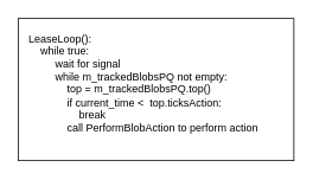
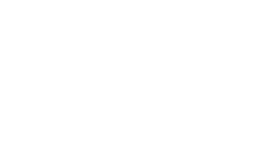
  <mxCell id="0" />
  <mxCell id="1" parent="0" />
- <mxCell id="2" value="&amp;nbsp; &amp;nbsp;LeaseLoop():&amp;nbsp;&lt;br&gt;&amp;nbsp; &amp;nbsp; &amp;nbsp; &amp;nbsp;while true:&amp;nbsp;&lt;br&gt;&amp;nbsp; &amp;nbsp; &amp;nbsp; &amp;nbsp; &amp;nbsp; &amp;nbsp; wait for signal&amp;nbsp;&lt;br&gt;&amp;nbsp; &amp;nbsp; &amp;nbsp; &amp;nbsp; &amp;nbsp; &amp;nbsp; while m_trackedBlobsPQ not empty:&amp;nbsp;&lt;br&gt;&amp;nbsp; &amp;nbsp; &amp;nbsp; &amp;nbsp; &amp;nbsp; &amp;nbsp; &amp;nbsp; &amp;nbsp; top = m_trackedBlobsPQ.top()&amp;nbsp; &amp;nbsp;&lt;br&gt;&amp;nbsp; &amp;nbsp; &amp;nbsp; &amp;nbsp; &amp;nbsp; &amp;nbsp; &amp;nbsp; &amp;nbsp; if current_time &amp;lt;&amp;nbsp; top.ticksAction:&lt;br&gt;&amp;nbsp; &amp;nbsp; &amp;nbsp; &amp;nbsp; &amp;nbsp; &amp;nbsp; &amp;nbsp; &amp;nbsp; &amp;nbsp; &amp;nbsp; break&lt;br&gt;&amp;nbsp; &amp;nbsp; &amp;nbsp; &amp;nbsp; &amp;nbsp; &amp;nbsp; &amp;nbsp; &amp;nbsp; call PerformBlobAction to perform action&amp;nbsp;&lt;br&gt;&amp;nbsp; &amp;nbsp; &amp;nbsp; &amp;nbsp; &amp;nbsp; &amp;nbsp; &amp;nbsp; &amp;nbsp;&amp;nbsp;" style="rounded=0;whiteSpace=wrap;html=1;align=left;" vertex="1" parent="1"><mxGeometry x="20" y="20" width="310" height="160" as="geometry" /></mxCell>
